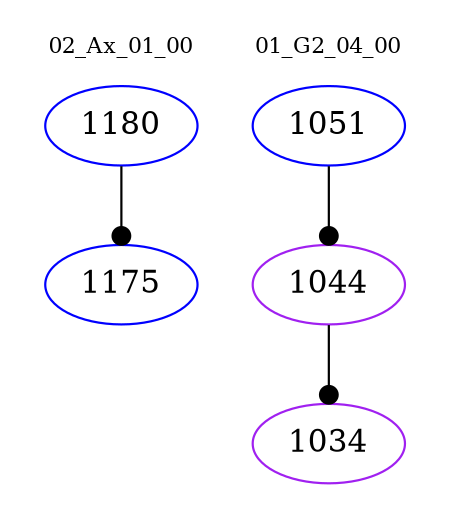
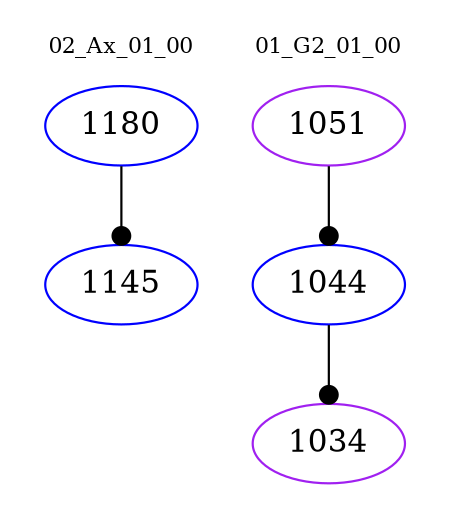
  digraph {
    node [color=blue]
    edge [arrowhead=dot color=black]
    n1 [label=1180]
-   n2 [label=1175]
-   n3 [label=1051]
-   n4 [color=purple label=1044]
+   n2 [label=1145]
+   n3 [color=purple label=1051]
+   n4 [label=1044]
    n5 [color=purple label=1034]
    subgraph cluster_1 {
      color=white
      fontsize=10
      label="02_Ax_01_00"
      n1
      n2
    }
    subgraph cluster_2 {
      color=white
      fontsize=10
-     label="01_G2_04_00"
+     label="01_G2_01_00"
      n3
      n4
      n5
    }
    n1 -> n2
    n3 -> n4
    n4 -> n5
  }
